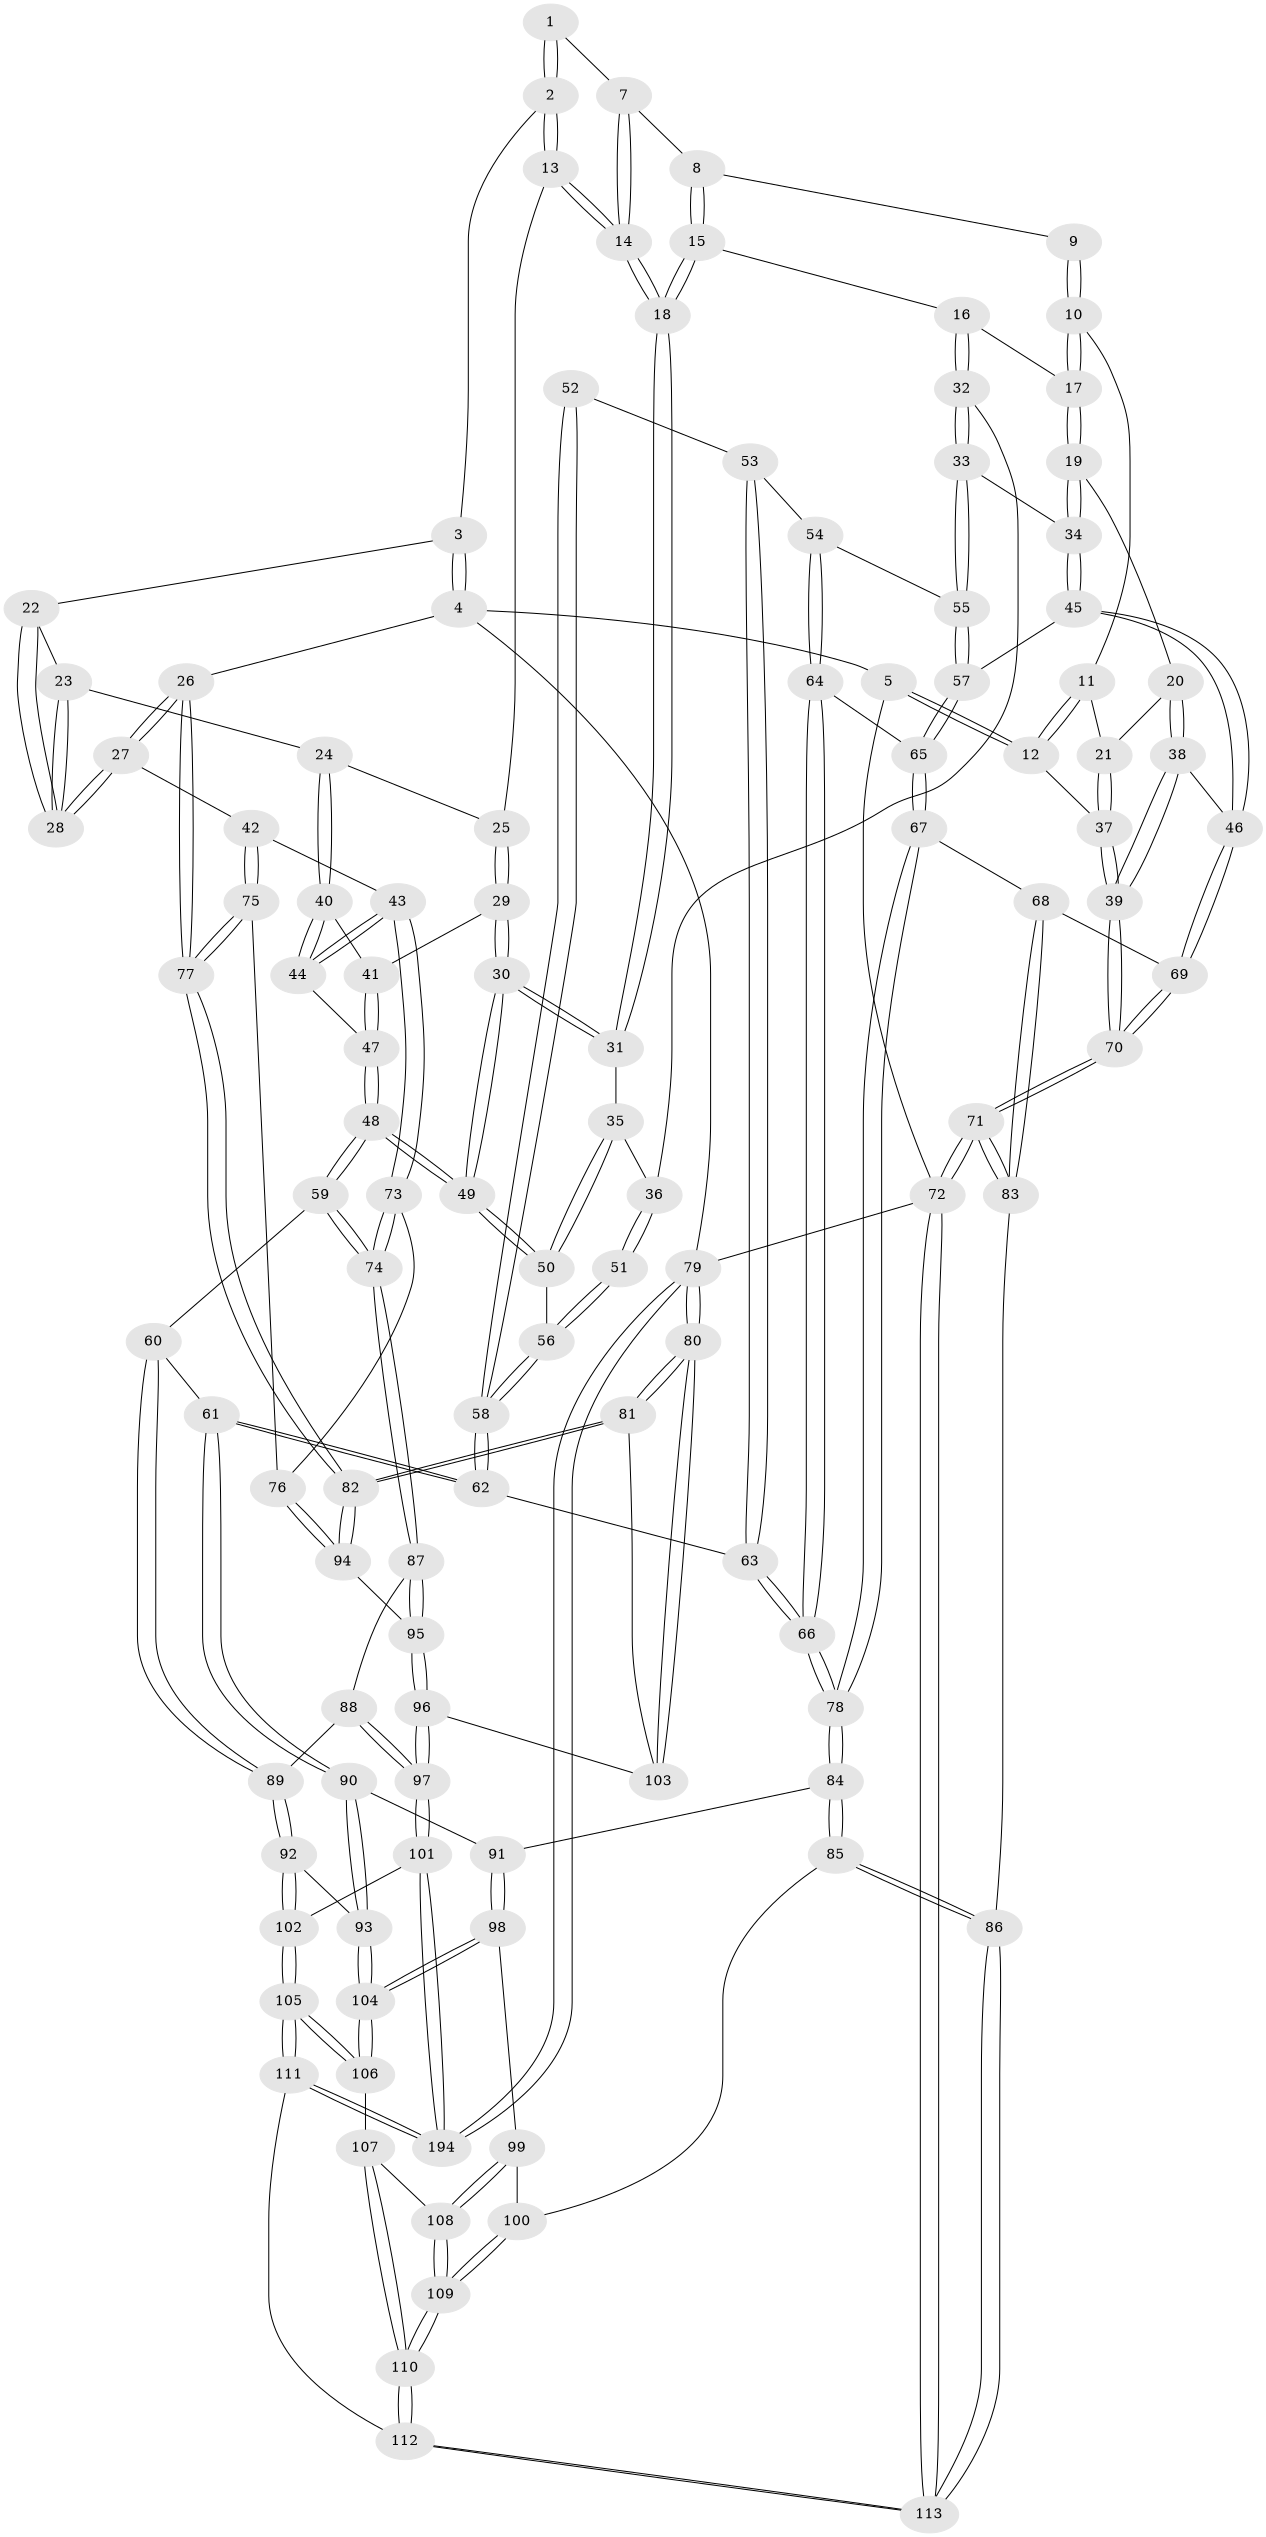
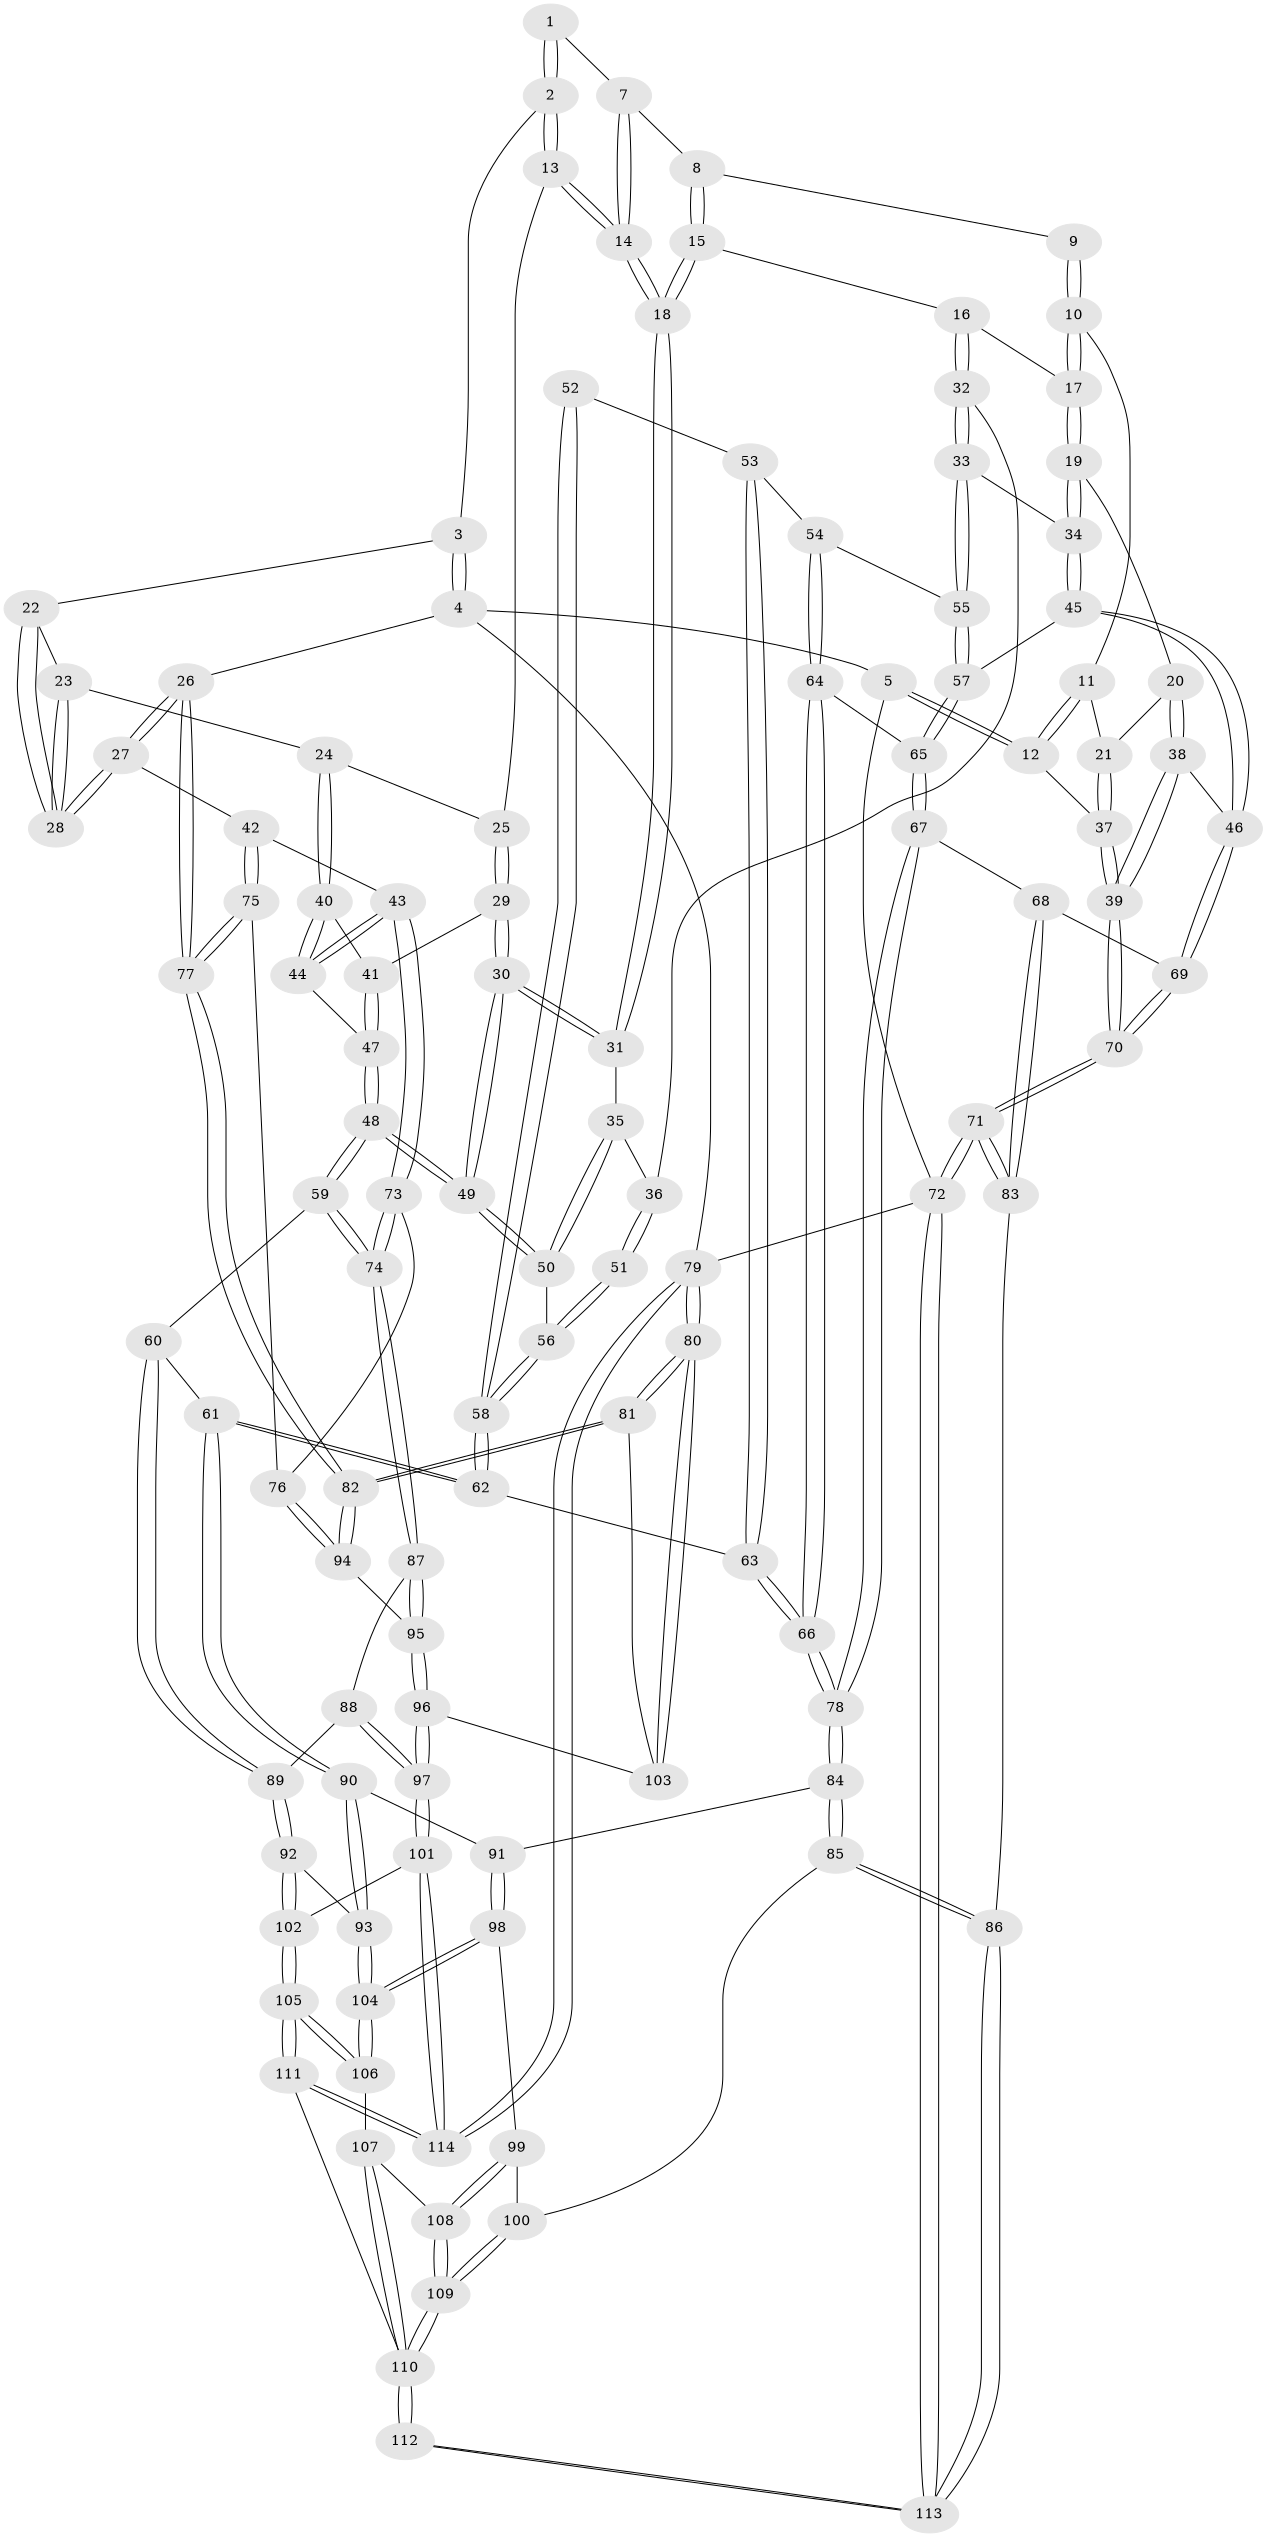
  graph {
    node [color=gray90 style=filled]
    1
    2
    7
    3
    13
    8
    14
    4
    22
    25
    5
    26
    79
    23
    28
    12
    72
    27
    77
    80
-   114 [label=194]
+   114
    37
    113
    9
    10
    15
    18
    16
    11
    17
    21
    19
    39
    29
    31
    32
    33
    36
    20
    34
    35
    38
    45
    46
    24
    40
    41
    44
    30
    42
    82
    43
    75
    49
    47
    50
    55
    51
    57
    56
    70
    69
    71
    48
    73
    76
    74
    65
    59
    60
    58
    52
    53
    54
    63
    62
    64
    66
    67
    61
    89
    87
    90
    92
    91
    93
    78
    68
    84
    83
    86
    94
    88
    95
    85
    81
    103
    100
    98
    109
    97
    96
    101
    102
    104
    99
    105
    106
    108
    110
    111
    107
    112
    1 -- 2
    1 -- 2
    1 -- 7
    2 -- 3
    2 -- 13
    2 -- 13
    7 -- 8
    7 -- 14
    7 -- 14
    3 -- 4
    3 -- 4
    3 -- 22
    13 -- 14
    13 -- 14
    13 -- 25
    8 -- 9
    8 -- 15
    8 -- 15
    14 -- 18
    14 -- 18
    4 -- 5
    4 -- 26
    4 -- 79
    22 -- 23
    22 -- 28
    22 -- 28
    25 -- 29
    25 -- 29
    5 -- 12
    5 -- 12
    5 -- 72
    26 -- 27
    26 -- 27
    26 -- 77
    26 -- 77
    79 -- 80
    79 -- 80
    79 -- 114
    79 -- 114
    23 -- 28
    23 -- 28
    23 -- 24
    12 -- 37
    72 -- 79
    72 -- 113
    72 -- 113
    27 -- 28
    27 -- 28
    27 -- 42
    77 -- 82
    77 -- 82
    80 -- 81
    80 -- 81
    80 -- 103
    80 -- 103
    37 -- 39
    37 -- 39
    9 -- 10
    9 -- 10
    10 -- 11
    10 -- 17
    10 -- 17
    15 -- 18
    15 -- 18
    15 -- 16
    18 -- 31
    18 -- 31
    16 -- 17
    16 -- 32
    16 -- 32
    11 -- 12
    11 -- 12
    11 -- 21
    17 -- 19
    17 -- 19
    21 -- 37
    21 -- 37
    19 -- 20
    19 -- 34
    19 -- 34
    39 -- 70
    39 -- 70
    29 -- 41
    29 -- 30
    29 -- 30
    31 -- 35
    32 -- 33
    32 -- 33
    32 -- 36
    33 -- 34
    33 -- 55
    33 -- 55
    36 -- 51
    36 -- 51
    20 -- 21
    20 -- 38
    20 -- 38
    34 -- 45
    34 -- 45
    35 -- 36
    35 -- 50
    35 -- 50
    38 -- 39
    38 -- 39
    38 -- 46
    45 -- 46
    45 -- 46
    45 -- 57
    46 -- 69
    46 -- 69
    24 -- 25
    24 -- 40
    24 -- 40
    40 -- 41
    40 -- 44
    40 -- 44
    41 -- 47
    41 -- 47
    44 -- 47
    30 -- 31
    30 -- 31
    30 -- 49
    30 -- 49
    42 -- 43
    42 -- 75
    42 -- 75
    82 -- 94
    82 -- 94
    43 -- 44
    43 -- 44
    43 -- 73
    43 -- 73
    75 -- 77
    75 -- 77
    75 -- 76
    49 -- 50
    49 -- 50
    47 -- 48
    47 -- 48
    50 -- 56
    55 -- 57
    55 -- 57
    51 -- 56
    51 -- 56
    57 -- 65
    57 -- 65
    56 -- 58
    56 -- 58
    70 -- 71
    70 -- 71
    69 -- 70
    69 -- 70
    71 -- 72
    71 -- 72
    71 -- 83
    71 -- 83
    48 -- 49
    48 -- 49
    48 -- 59
    48 -- 59
    73 -- 76
    73 -- 74
    73 -- 74
    76 -- 94
    76 -- 94
    74 -- 87
    74 -- 87
    65 -- 67
    65 -- 67
    59 -- 74
    59 -- 74
    59 -- 60
    60 -- 61
    60 -- 89
    60 -- 89
    58 -- 62
    58 -- 62
    52 -- 58
    52 -- 58
    52 -- 53
    53 -- 54
    53 -- 63
    53 -- 63
    54 -- 55
    54 -- 64
    54 -- 64
    63 -- 66
    63 -- 66
    62 -- 63
    64 -- 65
    64 -- 66
    64 -- 66
    66 -- 78
    66 -- 78
    67 -- 78
    67 -- 78
    67 -- 68
    61 -- 62
    61 -- 62
    61 -- 90
    61 -- 90
    89 -- 92
    89 -- 92
    87 -- 88
    87 -- 95
    87 -- 95
    90 -- 91
    90 -- 93
    90 -- 93
    92 -- 93
    92 -- 102
    92 -- 102
    91 -- 98
    91 -- 98
    93 -- 104
    93 -- 104
    78 -- 84
    78 -- 84
    68 -- 69
    68 -- 83
    68 -- 83
    84 -- 91
    84 -- 85
    84 -- 85
    83 -- 86
    86 -- 113
    86 -- 113
    94 -- 95
    88 -- 89
    88 -- 97
    88 -- 97
    95 -- 96
    95 -- 96
    85 -- 86
    85 -- 86
    85 -- 100
    81 -- 82
    81 -- 82
    81 -- 103
    100 -- 109
    100 -- 109
    98 -- 104
    98 -- 104
    98 -- 99
    109 -- 110
    109 -- 110
    97 -- 101
    97 -- 101
    96 -- 103
    96 -- 97
    96 -- 97
    101 -- 114
    101 -- 114
    101 -- 102
    102 -- 105
    102 -- 105
    104 -- 106
    104 -- 106
    99 -- 100
    99 -- 108
    99 -- 108
    105 -- 106
    105 -- 106
    105 -- 111
    105 -- 111
    106 -- 107
    108 -- 109
    108 -- 109
    110 -- 112
    110 -- 112
    111 -- 114
    111 -- 114
-   111 -- 112
+   111 -- 110
    107 -- 108
    107 -- 110
    107 -- 110
    112 -- 113
    112 -- 113
  }
